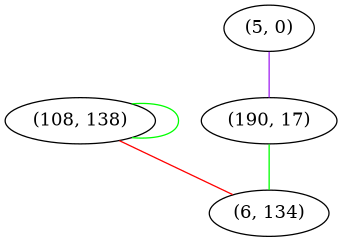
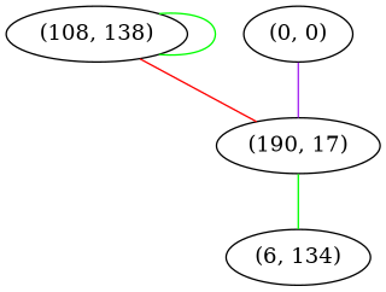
  graph {
    edge [color=green weight=2]
    "(108, 138)"
    "(190, 17)"
    "(6, 134)"
-   "(0, 0)" [label="(5, 0)"]
+   "(0, 0)"
    "(108, 138)" -- "(108, 138)"
-   "(108, 138)" -- "(6, 134)" [color=red weight=1]
+   "(108, 138)" -- "(190, 17)" [color=red weight=1]
    "(190, 17)" -- "(6, 134)"
    "(0, 0)" -- "(190, 17)" [color=purple weight=4]
  }
